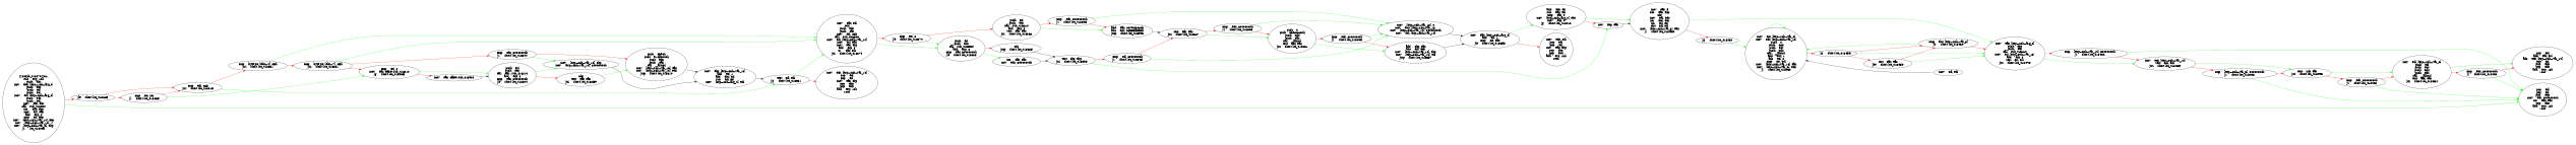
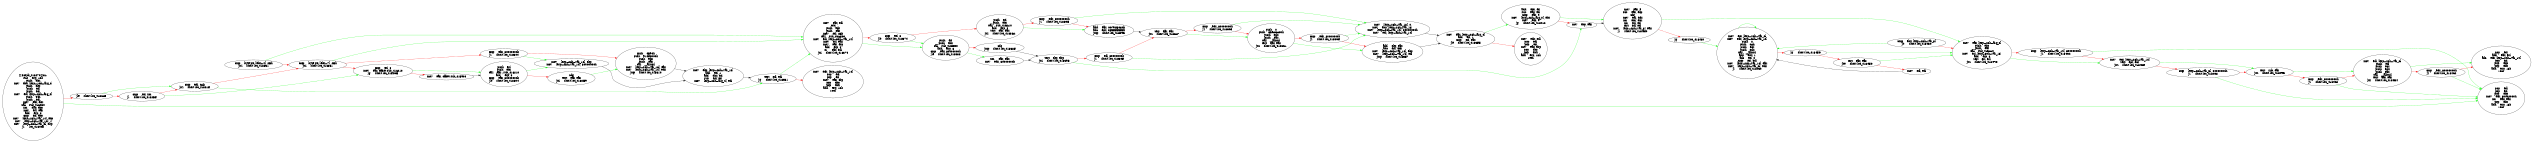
  digraph {
    rankdir=LR
    edge [color=red]
    n1 [label="58sub_41827031:\nsub     esp, 18h\npush    ebx\nmov     ebx, [esp+1Ch+arg_0]\npush    ebp\npush    esi\npush    edi\nmov     edi, [esp+28h+arg_4]\npush    44h\npush    edi\nmov     eax, ebx\ncall    sub_416080\nxor     ebp, ebp\nmov     esi, eax\nadd     esp, 8\ncmp     esi, ebp\nmov     [esp+28h+var_14], ebp\nmov     [esp+28h+var_10], 1\nmov     [esp+28h+var_C], ebp\njz      loc_4184C2"]
    n2 [label="jle     short loc_4182AE"]
    n3 [label="pop     edi\npop     esi\npop     ebp\nmov     edx, 80000000h\nxor     eax, eax\npop     ebx\nadd     esp, 18h\nretn"]
    n4 [label="cmp     esi, xor\njl      short loc_4182BF"]
    n5 [label="cmp     edi, 0Ah\njnz     short loc_41831F"]
    n6 [label="cmp     esi, 6\nmov     eax, offset sub_416210\njg      short loc_4182CE"]
    n7 [label="cmp     byte ptr [ebx+4], 2Eh\njnz     short loc_418331"]
    n8 [label="test    edi, edi\njg      short loc_418331"]
    n9 [label="mov     eax, offset sub_415900"]
    n10 [label="push    esi\npush    ebx\ncall    eax ; sub_416210\nadd     esp, 8\ncmp     eax, 80000000h\njle     short loc_418304"]
    n11 [label="cmp     byte ptr [ebx+7], 2Eh\njnz     short loc_418331"]
    n12 [label="mov     eax, edi\ncdq\npush    edx\npush    eax\nmov     edi, 2Eh\ncall    sub_40A8D0\nmov     edi, [esp+30h+var_14]\nmov     esi, eax\nmov     eax, ebp\nadd     esp, 8\nor      eax, edi\njnz     short loc_418374"]
    n13 [label="mov     edx, [esp+28h+var_14]\npop     edi\npop     esi\nmov     eax, ebp\npop     ebp\npop     ebx\nadd     esp, 18h\nretn"]
    n14 [label="cmp     edx, 80000000h\njz      short loc_418304"]
    n15 [label="cmp     esi, 8\njle     short loc_418374"]
    n16 [label="push    esi\npush    ebx\ncall    sub_415ED0\nadd     esp, 8\ncmp     eax, 80000000h\njle     short loc_418388"]
    n17 [label="cdq\ntest    eax, eax\njnz     short loc_4182E9"]
    n18 [label="mov     [esp+28h+var_18], ebp\nmov     [esp+28h+var_14], 80000000h"]
    n19 [label="push    4E94h\npush    914F0000h\npush    edx\npush    eax\ncall    __allmul\nmov     [esp+28h+var_18], eax\nmov     [esp+28h+var_14], edx\njmp     short loc_418310"]
    n20 [label="mov     ebp, [esp+28h+var_18]\nadd     esi, 1\nadd     ebx, esi\nsub     edi, esi\nmov     [esp+28h+arg_4], edi"]
    n21 [label="push    esi\npush    ebx\ncall    sub_415A10\nadd     esp, 8\ntest    eax, eax\njnz     short loc_41836A"]
    n22 [label="cdq\njmp     short loc_41838F"]
    n23 [label="xor     eax, eax\nmov     edx, 80000000h"]
    n24 [label="cmp     edx, 80000000h\njz      short loc_4183CF"]
    n25 [label="add     eax, 0C792BC80h\nadc     edx, 0FFFFFFFFh\njmp     short loc_41839B"]
    n26 [label="mov     [esp+28h+var_18], 0\nmov     ebp, [esp+28h+var_18]\nmov     [esp+28h+var_14], 80000000h\nmov     edi, [esp+28h+var_14]"]
    n27 [label="test    eax, eax\njnz     short loc_4183A7"]
    n28 [label="mov     eax, [esp+28h+arg_4]\nadd     esi, 1\ncmp     esi, eax\njle     short loc_4183FE"]
    n29 [label="cmp     edx, 80000000h\njz      short loc_4183CF"]
    n30 [label="push    0\npush    3B9ACA00h\npush    edx\npush    eax\ncall    __allmul\ntest    eax, eax\njnz     short loc_4183C1"]
    n31 [label="test    ebp, ebp\njnz     short loc_41839B"]
    n32 [label="cmp     edi, 80000000h\njz      short loc_4183CF"]
    n33 [label="mov     ebp, eax"]
    n34 [label="cmp     edx, 80000000h\njz      short loc_4183CF"]
    n35 [label="add     ebp, eax\nadc     edi, edx\nmov     [esp+28h+var_18], ebp\nmov     [esp+28h+var_14], edi\njmp     short loc_4183E7"]
    n36 [label="mov     edx, edi\npop     edi\npop     esi\nmov     eax, ebp\npop     ebp\npop     ebx\nadd     esp, 18h\nretn"]
    n37 [label="add     ebx, esi\nsub     eax, esi\ncmp     eax, 9\nmov     [esp+28h+arg_0], ebx\nmov     ebp, 9\njg      short loc_418412"]
    n38 [label="mov     eax, 9\nsub     eax, ebp\ncdq\nmov     edi, edx\nxor     ebx, ebx\nxor     esi, esi\ntest    edi, edi\nmov     [esp+28h+var_8], eax\njl      short loc_41845D"]
    n39 [label="jg      short loc_418430"]
    n40 [label="mov     eax, [esp+28h+arg_0]\npush    ebp\npush    eax\ncall    sub_415A10\nmov     esi, [esp+30h+var_18]\nadd     esp, 8\ntest    esi, esi\njnz     short loc_41847D"]
    n41 [label="mov     ecx, [esp+28h+var_C]\nmov     edx, [esp+28h+var_10]\npush    0\npush    0Ah\npush    ecx\npush    edx\ncall    __allmul\nadd     ebx, 1\nadc     esi, 0\ncmp     esi, edi\nmov     [esp+28h+var_10], eax\nmov     [esp+28h+var_C], edx\njl      short loc_418430"]
    n42 [label="cmp     [esp+28h+var_14], 80000000h\njz      short loc_4184C2"]
    n43 [label="mov     ecx, [esp+28h+var_10]\ntest    ecx, ecx\njnz     short loc_41848F"]
    n44 [label="test    eax, eax\njbe     short loc_41845D"]
    n45 [label="mov     edi, edi"]
    n46 [label="jg      short loc_41845D"]
    n47 [label="cmp     ebx, [esp+28h+var_8]\njb      short loc_418430"]
    n48 [label="cmp     [esp+28h+var_C], 80000000h\njz      short loc_4184C2"]
    n49 [label="test    sub, eax\njnz     short loc_41849B"]
    n50 [label="cmp     edx, 80000000h\njz      short loc_4184C2"]
    n51 [label="mov     edi, [esp+28h+var_C]\npush    edi\npush    ecx\npush    edx\npush    eax\ncall    __allmul\ntest    eax, eax\njnz     short loc_4184B4"]
    n52 [label="cmp     edx, 80000000h\njz      short loc_4184C2"]
    n53 [label="pop     edi\nadd     eax, esi\nadc     edx, [esp+24h+var_14]\npop     esi\npop     ebp\npop     ebx\nadd     esp, 18h\nretn"]
    n1 -> n2
    n1 -> n3 [color=green]
    n2 -> n4
-   n2 -> n5
+   n2 -> n5 [color=green]
    n4 -> n5
    n4 -> n6 [color=green]
-   n5 -> n7
+   n5 -> n11
    n5 -> n8 [color=green]
    n6 -> n9
    n6 -> n10 [color=green]
    n7 -> n11
    n7 -> n12 [color=green]
    n8 -> n12 [color=green]
    n8 -> n13
    n9 -> n10 [color=black]
    n10 -> n17
    n10 -> n18 [color=green]
    n11 -> n6
    n11 -> n12 [color=green]
    n11 -> n14
    n12 -> n15
    n12 -> n16 [color=green]
    n14 -> n18 [color=green]
    n14 -> n19
    n15 -> n16 [color=green]
    n15 -> n21
    n16 -> n22
    n16 -> n23 [color=green]
    n17 -> n19 [color=green]
    n18 -> n20 [color=black]
    n19 -> n20 [color=black]
    n20 -> n8 [color=black]
    n21 -> n24
    n21 -> n25 [color=green]
    n22 -> n31 [color=black]
    n23 -> n31 [color=black]
    n24 -> n25
    n24 -> n26 [color=green]
    n25 -> n27 [color=black]
    n26 -> n28 [color=black]
    n27 -> n29
    n27 -> n30 [color=green]
    n28 -> n36
    n28 -> n37 [color=green]
    n29 -> n26 [color=green]
    n29 -> n30
    n30 -> n34
    n30 -> n35 [color=green]
    n31 -> n32
    n31 -> n33 [color=green]
    n32 -> n26 [color=green]
    n32 -> n27
    n33 -> n38 [color=black]
    n34 -> n26 [color=green]
    n34 -> n35
    n35 -> n28 [color=black]
    n37 -> n33
    n37 -> n38 [color=green]
    n38 -> n39
    n38 -> n40 [color=green]
    n39 -> n41 [color=green]
    n40 -> n42
    n40 -> n43 [color=green]
    n41 -> n41 [color=green]
    n41 -> n46
    n42 -> n3 [color=green]
    n42 -> n43
    n43 -> n48
    n43 -> n49 [color=green]
    n44 -> n40 [color=green]
-   n44 -> n47
+   n44 -> n45
    n45 -> n41 [color=black]
    n46 -> n40 [color=green]
    n46 -> n44
-   n46 -> n47
    n47 -> n40
    n47 -> n41 [color=green]
    n48 -> n3 [color=green]
    n48 -> n49
    n49 -> n50
    n49 -> n51 [color=green]
    n50 -> n3 [color=green]
    n50 -> n51
    n51 -> n52
    n51 -> n53 [color=green]
    n52 -> n3 [color=green]
    n52 -> n53
  }
